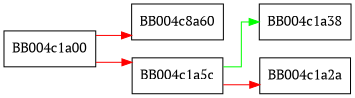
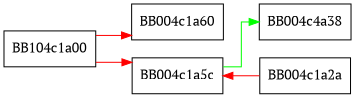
  digraph {
    fontname="PT Serif"
    rankdir=LR
    splines=ortho
    node [fontname="PT Serif" shape=box]
    edge [color=red fontname="PT Serif"]
-   BB004c1a00
-   BB004c1a60 [label=BB004c8a60]
+   BB004c1a00 [label=BB104c1a00]
+   BB004c1a60
    n3 [label=BB004c1a5c]
-   BB004c1a38
+   BB004c1a38 [label=BB004c4a38]
    BB004c1a2a
    BB004c1a00 -> BB004c1a60
    BB004c1a00 -> n3
    n3 -> BB004c1a38 [color=green]
-   n3 -> BB004c1a2a
+   BB004c1a2a -> n3
  }
